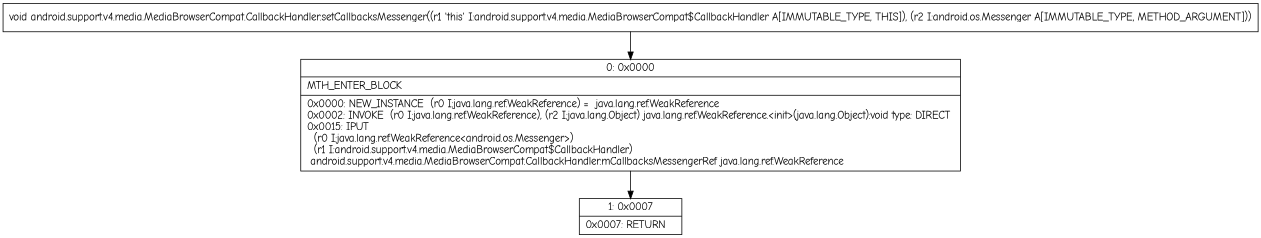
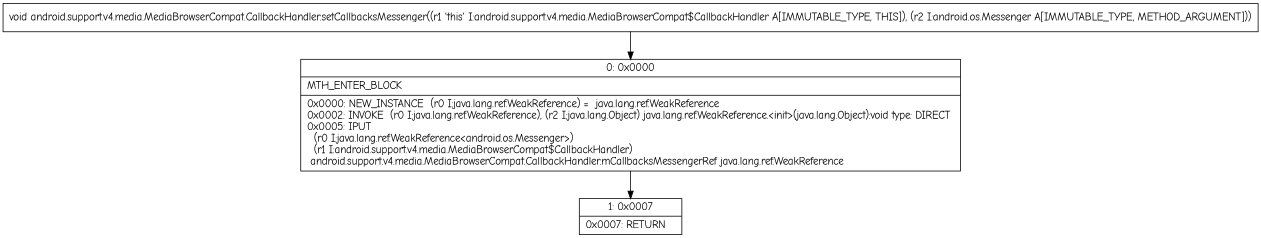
  digraph {
    fontname="Comic Neue"
    node [shape=record fontname="Comic Neue"]
    edge [fontname="Comic Neue"]
-   n1 [label="{0\:\ 0x0000|MTH_ENTER_BLOCK\l|0x0000: NEW_INSTANCE  (r0 I:java.lang.ref.WeakReference) =  java.lang.ref.WeakReference \l0x0002: INVOKE  (r0 I:java.lang.ref.WeakReference), (r2 I:java.lang.Object) java.lang.ref.WeakReference.\<init\>(java.lang.Object):void type: DIRECT \l0x0015: IPUT  \l  (r0 I:java.lang.ref.WeakReference\<android.os.Messenger\>)\l  (r1 I:android.support.v4.media.MediaBrowserCompat$CallbackHandler)\l android.support.v4.media.MediaBrowserCompat.CallbackHandler.mCallbacksMessengerRef java.lang.ref.WeakReference \l}"]
+   n1 [label="{0\:\ 0x0000|MTH_ENTER_BLOCK\l|0x0000: NEW_INSTANCE  (r0 I:java.lang.ref.WeakReference) =  java.lang.ref.WeakReference \l0x0002: INVOKE  (r0 I:java.lang.ref.WeakReference), (r2 I:java.lang.Object) java.lang.ref.WeakReference.\<init\>(java.lang.Object):void type: DIRECT \l0x0005: IPUT  \l  (r0 I:java.lang.ref.WeakReference\<android.os.Messenger\>)\l  (r1 I:android.support.v4.media.MediaBrowserCompat$CallbackHandler)\l android.support.v4.media.MediaBrowserCompat.CallbackHandler.mCallbacksMessengerRef java.lang.ref.WeakReference \l}"]
    n2 [label="{1\:\ 0x0007|0x0007: RETURN   \l}"]
    n3 [label="{void android.support.v4.media.MediaBrowserCompat.CallbackHandler.setCallbacksMessenger((r1 'this' I:android.support.v4.media.MediaBrowserCompat$CallbackHandler A[IMMUTABLE_TYPE, THIS]), (r2 I:android.os.Messenger A[IMMUTABLE_TYPE, METHOD_ARGUMENT])) }"]
    n1 -> n2
    n3 -> n1
  }
